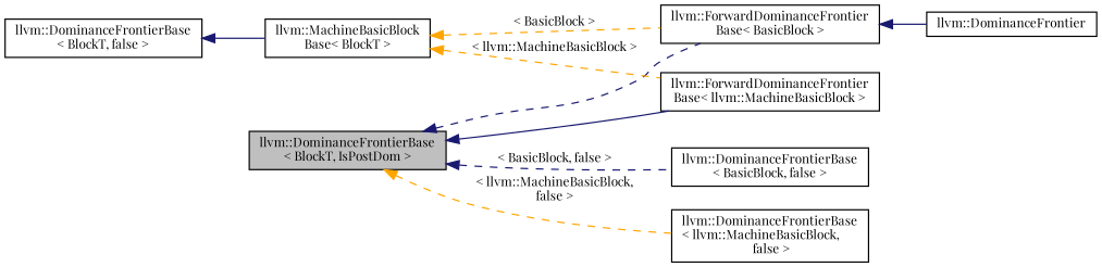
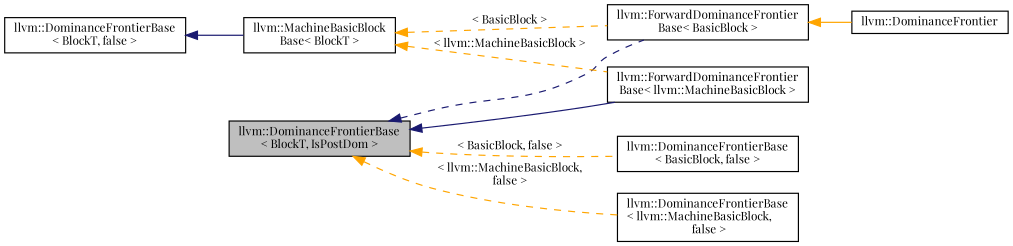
  digraph {
    fontname="Playfair Display"
    rankdir=LR
    node [color=black fontname="Playfair Display" fontsize=10 shape=box]
    edge [color=midnightblue dir=back fontname="Playfair Display" fontsize=10 labelfontname=Helvetica labelfontsize=10 style=dashed]
    n1 [fillcolor=grey75 fontcolor=black height=0.2 label="llvm::DominanceFrontierBase\l\< BlockT, IsPostDom \>" style=filled width=0.4]
    n2 [height=0.2 label="llvm::ForwardDominanceFrontier\lBase\< BasicBlock \>" width=0.4]
    n3 [height=0.2 label="llvm::ForwardDominanceFrontier\lBase\< llvm::MachineBasicBlock \>" width=0.4]
    n4 [height=0.2 label="llvm::DominanceFrontierBase\l\< BasicBlock, false \>" width=0.4]
    n5 [height=0.2 label="llvm::DominanceFrontierBase\l\< llvm::MachineBasicBlock,\l false \>" width=0.4]
    n6 [height=0.2 label="llvm::DominanceFrontier" width=0.4]
    n7 [height=0.2 label="llvm::DominanceFrontierBase\l\< BlockT, false \>" width=0.4]
    n8 [height=0.2 label="llvm::MachineBasicBlock\lBase\< BlockT \>" width=0.4]
    n1 -> n2
    n1 -> n3 [style=solid]
-   n1 -> n4 [label=" \< BasicBlock, false \>"]
+   n1 -> n4 [color=orange label=" \< BasicBlock, false \>"]
    n1 -> n5 [color=orange label=" \< llvm::MachineBasicBlock,\l false \>"]
-   n2 -> n6 [style=solid]
+   n2 -> n6 [color=orange style=solid]
    n7 -> n8 [style=solid]
    n8 -> n2 [color=orange label=" \< BasicBlock \>"]
    n8 -> n3 [color=orange label=" \< llvm::MachineBasicBlock \>"]
  }
